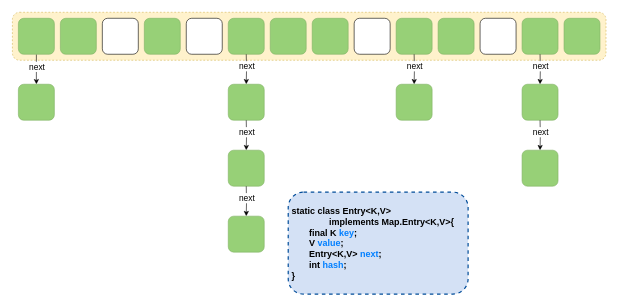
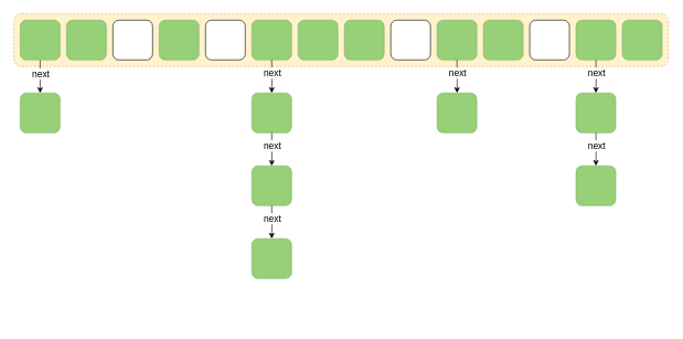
  <mxCell id="0" />
  <mxCell id="1" parent="0" />
  <mxCell id="2" value="" style="rounded=1;whiteSpace=wrap;html=1;dashed=1;fillColor=#fff2cc;strokeColor=#d6b656;" parent="1" vertex="1"><mxGeometry x="20" y="20" width="990" height="80" as="geometry" /></mxCell>
  <mxCell id="3" value="" style="edgeStyle=orthogonalEdgeStyle;rounded=0;orthogonalLoop=1;jettySize=auto;html=1;" parent="1" source="5" target="19" edge="1"><mxGeometry relative="1" as="geometry" /></mxCell>
  <mxCell id="4" value="next" style="edgeLabel;html=1;align=center;verticalAlign=middle;resizable=0;points=[];fontSize=14;" parent="3" vertex="1" connectable="0"><mxGeometry x="-0.25" y="2" relative="1" as="geometry"><mxPoint x="-2" y="1" as="offset" /></mxGeometry></mxCell>
  <mxCell id="5" value="" style="rounded=1;whiteSpace=wrap;html=1;fillColor=#97D077;strokeColor=#82b366;" parent="1" vertex="1"><mxGeometry x="30" y="30" width="60" height="60" as="geometry" /></mxCell>
  <mxCell id="6" value="" style="rounded=1;whiteSpace=wrap;html=1;strokeColor=#82b366;fillColor=#97D077;" parent="1" vertex="1"><mxGeometry x="100" y="30" width="60" height="60" as="geometry" /></mxCell>
  <mxCell id="7" value="" style="rounded=1;whiteSpace=wrap;html=1;" parent="1" vertex="1"><mxGeometry x="170" y="30" width="60" height="60" as="geometry" /></mxCell>
  <mxCell id="8" value="" style="rounded=1;whiteSpace=wrap;html=1;strokeColor=#82b366;fillColor=#97D077;" parent="1" vertex="1"><mxGeometry x="240" y="30" width="60" height="60" as="geometry" /></mxCell>
  <mxCell id="9" value="" style="rounded=1;whiteSpace=wrap;html=1;" parent="1" vertex="1"><mxGeometry x="310" y="30" width="60" height="60" as="geometry" /></mxCell>
  <mxCell id="10" value="" style="rounded=1;whiteSpace=wrap;html=1;strokeColor=#82b366;fillColor=#97D077;" parent="1" vertex="1"><mxGeometry x="380" y="30" width="60" height="60" as="geometry" /></mxCell>
  <mxCell id="11" value="" style="rounded=1;whiteSpace=wrap;html=1;strokeColor=#82b366;fillColor=#97D077;" parent="1" vertex="1"><mxGeometry x="450" y="30" width="60" height="60" as="geometry" /></mxCell>
  <mxCell id="12" value="" style="rounded=1;whiteSpace=wrap;html=1;strokeColor=#82b366;fillColor=#97D077;" parent="1" vertex="1"><mxGeometry x="520" y="30" width="60" height="60" as="geometry" /></mxCell>
  <mxCell id="13" value="" style="rounded=1;whiteSpace=wrap;html=1;" parent="1" vertex="1"><mxGeometry x="590" y="30" width="60" height="60" as="geometry" /></mxCell>
  <mxCell id="14" value="" style="rounded=1;whiteSpace=wrap;html=1;strokeColor=#82b366;fillColor=#97D077;" parent="1" vertex="1"><mxGeometry x="660" y="30" width="60" height="60" as="geometry" /></mxCell>
  <mxCell id="15" value="" style="rounded=1;whiteSpace=wrap;html=1;strokeColor=#82b366;fillColor=#97D077;" parent="1" vertex="1"><mxGeometry x="730" y="30" width="60" height="60" as="geometry" /></mxCell>
  <mxCell id="16" value="" style="rounded=1;whiteSpace=wrap;html=1;" parent="1" vertex="1"><mxGeometry x="800" y="30" width="60" height="60" as="geometry" /></mxCell>
  <mxCell id="17" value="" style="rounded=1;whiteSpace=wrap;html=1;strokeColor=#82b366;fillColor=#97D077;" parent="1" vertex="1"><mxGeometry x="870" y="30" width="60" height="60" as="geometry" /></mxCell>
  <mxCell id="18" value="" style="rounded=1;whiteSpace=wrap;html=1;strokeColor=#82b366;fillColor=#97D077;" parent="1" vertex="1"><mxGeometry x="940" y="30" width="60" height="60" as="geometry" /></mxCell>
  <mxCell id="19" value="" style="rounded=1;whiteSpace=wrap;html=1;fillColor=#97D077;strokeColor=#82b366;" parent="1" vertex="1"><mxGeometry x="30" y="140" width="60" height="60" as="geometry" /></mxCell>
  <mxCell id="20" value="" style="edgeStyle=orthogonalEdgeStyle;rounded=0;orthogonalLoop=1;jettySize=auto;html=1;" parent="1" target="22" edge="1"><mxGeometry relative="1" as="geometry"><mxPoint x="410" y="90" as="sourcePoint" /></mxGeometry></mxCell>
  <mxCell id="21" value="next" style="edgeLabel;html=1;align=center;verticalAlign=middle;resizable=0;points=[];fontSize=14;" parent="20" vertex="1" connectable="0"><mxGeometry x="-0.25" y="2" relative="1" as="geometry"><mxPoint x="-2" y="1" as="offset" /></mxGeometry></mxCell>
  <mxCell id="22" value="" style="rounded=1;whiteSpace=wrap;html=1;fillColor=#97D077;strokeColor=#82b366;" parent="1" vertex="1"><mxGeometry x="380" y="140" width="60" height="60" as="geometry" /></mxCell>
  <mxCell id="23" value="" style="edgeStyle=orthogonalEdgeStyle;rounded=0;orthogonalLoop=1;jettySize=auto;html=1;" parent="1" target="25" edge="1"><mxGeometry relative="1" as="geometry"><mxPoint x="410" y="200" as="sourcePoint" /></mxGeometry></mxCell>
  <mxCell id="24" value="next" style="edgeLabel;html=1;align=center;verticalAlign=middle;resizable=0;points=[];fontSize=14;" parent="23" vertex="1" connectable="0"><mxGeometry x="-0.25" y="2" relative="1" as="geometry"><mxPoint x="-2" y="1" as="offset" /></mxGeometry></mxCell>
  <mxCell id="25" value="" style="rounded=1;whiteSpace=wrap;html=1;fillColor=#97D077;strokeColor=#82b366;" parent="1" vertex="1"><mxGeometry x="380" y="250" width="60" height="60" as="geometry" /></mxCell>
  <mxCell id="26" value="" style="edgeStyle=orthogonalEdgeStyle;rounded=0;orthogonalLoop=1;jettySize=auto;html=1;" parent="1" target="28" edge="1"><mxGeometry relative="1" as="geometry"><mxPoint x="690" y="90" as="sourcePoint" /></mxGeometry></mxCell>
  <mxCell id="27" value="next" style="edgeLabel;html=1;align=center;verticalAlign=middle;resizable=0;points=[];fontSize=14;" parent="26" vertex="1" connectable="0"><mxGeometry x="-0.25" y="2" relative="1" as="geometry"><mxPoint x="-2" y="1" as="offset" /></mxGeometry></mxCell>
  <mxCell id="28" value="" style="rounded=1;whiteSpace=wrap;html=1;fillColor=#97D077;strokeColor=#82b366;" parent="1" vertex="1"><mxGeometry x="660" y="140" width="60" height="60" as="geometry" /></mxCell>
  <mxCell id="29" value="" style="edgeStyle=orthogonalEdgeStyle;rounded=0;orthogonalLoop=1;jettySize=auto;html=1;" parent="1" target="31" edge="1"><mxGeometry relative="1" as="geometry"><mxPoint x="900" y="90" as="sourcePoint" /></mxGeometry></mxCell>
  <mxCell id="30" value="next" style="edgeLabel;html=1;align=center;verticalAlign=middle;resizable=0;points=[];fontSize=14;" parent="29" vertex="1" connectable="0"><mxGeometry x="-0.25" y="2" relative="1" as="geometry"><mxPoint x="-2" y="1" as="offset" /></mxGeometry></mxCell>
  <mxCell id="31" value="" style="rounded=1;whiteSpace=wrap;html=1;fillColor=#97D077;strokeColor=#82b366;" parent="1" vertex="1"><mxGeometry x="870" y="140" width="60" height="60" as="geometry" /></mxCell>
  <mxCell id="32" value="" style="edgeStyle=orthogonalEdgeStyle;rounded=0;orthogonalLoop=1;jettySize=auto;html=1;" parent="1" target="34" edge="1"><mxGeometry relative="1" as="geometry"><mxPoint x="900" y="200" as="sourcePoint" /></mxGeometry></mxCell>
  <mxCell id="33" value="next" style="edgeLabel;html=1;align=center;verticalAlign=middle;resizable=0;points=[];fontSize=14;" parent="32" vertex="1" connectable="0"><mxGeometry x="-0.25" y="2" relative="1" as="geometry"><mxPoint x="-2" y="1" as="offset" /></mxGeometry></mxCell>
  <mxCell id="34" value="" style="rounded=1;whiteSpace=wrap;html=1;fillColor=#97D077;strokeColor=#82b366;" parent="1" vertex="1"><mxGeometry x="870" y="250" width="60" height="60" as="geometry" /></mxCell>
  <mxCell id="35" value="" style="edgeStyle=orthogonalEdgeStyle;rounded=0;orthogonalLoop=1;jettySize=auto;html=1;" parent="1" target="37" edge="1"><mxGeometry relative="1" as="geometry"><mxPoint x="410" y="310" as="sourcePoint" /></mxGeometry></mxCell>
  <mxCell id="36" value="next" style="edgeLabel;html=1;align=center;verticalAlign=middle;resizable=0;points=[];fontSize=14;" parent="35" vertex="1" connectable="0"><mxGeometry x="-0.25" y="2" relative="1" as="geometry"><mxPoint x="-2" y="1" as="offset" /></mxGeometry></mxCell>
  <mxCell id="37" value="" style="rounded=1;whiteSpace=wrap;html=1;fillColor=#97D077;strokeColor=#82b366;" parent="1" vertex="1"><mxGeometry x="380" y="360" width="60" height="60" as="geometry" /></mxCell>
- <mxCell id="38" value="&amp;nbsp;static class Entry&amp;lt;K,V&amp;gt; &lt;br style=&quot;font-size: 15px&quot;&gt;&lt;span style=&quot;white-space: pre&quot;&gt;&amp;nbsp;&lt;span style=&quot;white-space: pre&quot;&gt;&#09;&lt;/span&gt;&lt;span style=&quot;white-space: pre&quot;&gt;&#09;&lt;/span&gt;&lt;/span&gt;implements Map.Entry&amp;lt;K,V&amp;gt;{&lt;br&gt;&lt;span&gt;&lt;span style=&quot;white-space: pre&quot;&gt;&#09;&lt;/span&gt;final K &lt;/span&gt;&lt;font color=&quot;#007fff&quot;&gt;key&lt;/font&gt;&lt;span&gt;;&lt;/span&gt;&lt;span style=&quot;white-space: pre&quot;&gt;&lt;br&gt;&lt;/span&gt;&lt;span style=&quot;white-space: pre&quot;&gt;&#09;&lt;/span&gt;V &lt;font color=&quot;#007fff&quot;&gt;value&lt;/font&gt;;&lt;br&gt;&lt;span style=&quot;white-space: pre&quot;&gt;&#09;&lt;/span&gt;Entry&amp;lt;K,V&amp;gt; &lt;font color=&quot;#007fff&quot;&gt;next&lt;/font&gt;;&lt;br&gt;&lt;span style=&quot;white-space: pre&quot;&gt;&#09;&lt;/span&gt;int &lt;font color=&quot;#007fff&quot;&gt;hash&lt;/font&gt;;&lt;br style=&quot;font-size: 15px&quot;&gt;&amp;nbsp;}" style="rounded=1;whiteSpace=wrap;html=1;fontSize=15;fillColor=#D4E1F5;strokeColor=#004C99;dashed=1;align=left;fontStyle=1;strokeWidth=2;" parent="1" vertex="1"><mxGeometry x="480" y="320" width="300" height="170" as="geometry" /></mxCell>
